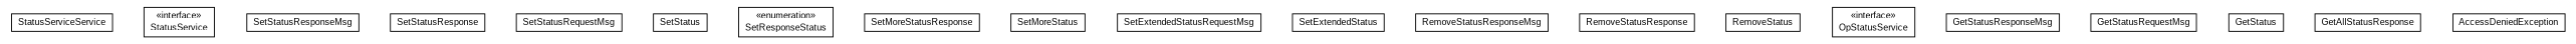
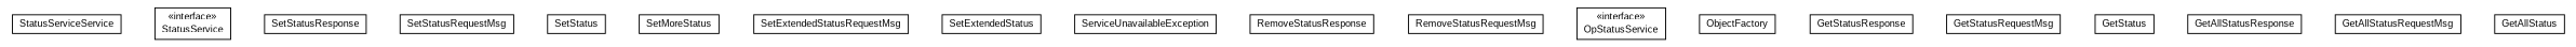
  digraph {
    nodesep=0.25
    ranksep=0.5
    node [fontcolor=black fontname=arial fontsize=10.0 shape=plaintext]
    n1 [label=<<table title="org.miloss.fgsms.services.interfaces.status.StatusServiceService" border="0" cellborder="1" cellspacing="0" cellpadding="2" port="p" href="./StatusServiceService.html"> 		<tr><td><table border="0" cellspacing="0" cellpadding="1"> <tr><td align="center" balign="center"> StatusServiceService </td></tr> 		</table></td></tr> 		</table>>]
    n2 [label=<<table title="org.miloss.fgsms.services.interfaces.status.StatusService" border="0" cellborder="1" cellspacing="0" cellpadding="2" port="p" href="./StatusService.html"> 		<tr><td><table border="0" cellspacing="0" cellpadding="1"> <tr><td align="center" balign="center"> &#171;interface&#187; </td></tr> <tr><td align="center" balign="center"> StatusService </td></tr> 		</table></td></tr> 		</table>>]
-   n3 [label=<<table title="org.miloss.fgsms.services.interfaces.status.SetStatusResponseMsg" border="0" cellborder="1" cellspacing="0" cellpadding="2" port="p" href="./SetStatusResponseMsg.html"> 		<tr><td><table border="0" cellspacing="0" cellpadding="1"> <tr><td align="center" balign="center"> SetStatusResponseMsg </td></tr> 		</table></td></tr> 		</table>>]
    n4 [label=<<table title="org.miloss.fgsms.services.interfaces.status.SetStatusResponse" border="0" cellborder="1" cellspacing="0" cellpadding="2" port="p" href="./SetStatusResponse.html"> 		<tr><td><table border="0" cellspacing="0" cellpadding="1"> <tr><td align="center" balign="center"> SetStatusResponse </td></tr> 		</table></td></tr> 		</table>>]
    n5 [label=<<table title="org.miloss.fgsms.services.interfaces.status.SetStatusRequestMsg" border="0" cellborder="1" cellspacing="0" cellpadding="2" port="p" href="./SetStatusRequestMsg.html"> 		<tr><td><table border="0" cellspacing="0" cellpadding="1"> <tr><td align="center" balign="center"> SetStatusRequestMsg </td></tr> 		</table></td></tr> 		</table>>]
    n6 [label=<<table title="org.miloss.fgsms.services.interfaces.status.SetStatus" border="0" cellborder="1" cellspacing="0" cellpadding="2" port="p" href="./SetStatus.html"> 		<tr><td><table border="0" cellspacing="0" cellpadding="1"> <tr><td align="center" balign="center"> SetStatus </td></tr> 		</table></td></tr> 		</table>>]
-   n7 [label=<<table title="org.miloss.fgsms.services.interfaces.status.SetResponseStatus" border="0" cellborder="1" cellspacing="0" cellpadding="2" port="p" href="./SetResponseStatus.html"> 		<tr><td><table border="0" cellspacing="0" cellpadding="1"> <tr><td align="center" balign="center"> &#171;enumeration&#187; </td></tr> <tr><td align="center" balign="center"> SetResponseStatus </td></tr> 		</table></td></tr> 		</table>>]
-   n8 [label=<<table title="org.miloss.fgsms.services.interfaces.status.SetMoreStatusResponse" border="0" cellborder="1" cellspacing="0" cellpadding="2" port="p" href="./SetMoreStatusResponse.html"> 		<tr><td><table border="0" cellspacing="0" cellpadding="1"> <tr><td align="center" balign="center"> SetMoreStatusResponse </td></tr> 		</table></td></tr> 		</table>>]
    n9 [label=<<table title="org.miloss.fgsms.services.interfaces.status.SetMoreStatus" border="0" cellborder="1" cellspacing="0" cellpadding="2" port="p" href="./SetMoreStatus.html"> 		<tr><td><table border="0" cellspacing="0" cellpadding="1"> <tr><td align="center" balign="center"> SetMoreStatus </td></tr> 		</table></td></tr> 		</table>>]
    n10 [label=<<table title="org.miloss.fgsms.services.interfaces.status.SetExtendedStatusRequestMsg" border="0" cellborder="1" cellspacing="0" cellpadding="2" port="p" href="./SetExtendedStatusRequestMsg.html"> 		<tr><td><table border="0" cellspacing="0" cellpadding="1"> <tr><td align="center" balign="center"> SetExtendedStatusRequestMsg </td></tr> 		</table></td></tr> 		</table>>]
    n11 [label=<<table title="org.miloss.fgsms.services.interfaces.status.SetExtendedStatus" border="0" cellborder="1" cellspacing="0" cellpadding="2" port="p" href="./SetExtendedStatus.html"> 		<tr><td><table border="0" cellspacing="0" cellpadding="1"> <tr><td align="center" balign="center"> SetExtendedStatus </td></tr> 		</table></td></tr> 		</table>>]
-   n13 [label=<<table title="org.miloss.fgsms.services.interfaces.status.RemoveStatusResponseMsg" border="0" cellborder="1" cellspacing="0" cellpadding="2" port="p" href="./RemoveStatusResponseMsg.html"> 		<tr><td><table border="0" cellspacing="0" cellpadding="1"> <tr><td align="center" balign="center"> RemoveStatusResponseMsg </td></tr> 		</table></td></tr> 		</table>>]
+   n12 [label=<<table title="org.miloss.fgsms.services.interfaces.status.ServiceUnavailableException" border="0" cellborder="1" cellspacing="0" cellpadding="2" port="p" href="./ServiceUnavailableException.html"> 		<tr><td><table border="0" cellspacing="0" cellpadding="1"> <tr><td align="center" balign="center"> ServiceUnavailableException </td></tr> 		</table></td></tr> 		</table>>]
    n14 [label=<<table title="org.miloss.fgsms.services.interfaces.status.RemoveStatusResponse" border="0" cellborder="1" cellspacing="0" cellpadding="2" port="p" href="./RemoveStatusResponse.html"> 		<tr><td><table border="0" cellspacing="0" cellpadding="1"> <tr><td align="center" balign="center"> RemoveStatusResponse </td></tr> 		</table></td></tr> 		</table>>]
-   n16 [label=<<table title="org.miloss.fgsms.services.interfaces.status.RemoveStatus" border="0" cellborder="1" cellspacing="0" cellpadding="2" port="p" href="./RemoveStatus.html"> 		<tr><td><table border="0" cellspacing="0" cellpadding="1"> <tr><td align="center" balign="center"> RemoveStatus </td></tr> 		</table></td></tr> 		</table>>]
+   n15 [label=<<table title="org.miloss.fgsms.services.interfaces.status.RemoveStatusRequestMsg" border="0" cellborder="1" cellspacing="0" cellpadding="2" port="p" href="./RemoveStatusRequestMsg.html"> 		<tr><td><table border="0" cellspacing="0" cellpadding="1"> <tr><td align="center" balign="center"> RemoveStatusRequestMsg </td></tr> 		</table></td></tr> 		</table>>]
    n17 [label=<<table title="org.miloss.fgsms.services.interfaces.status.OpStatusService" border="0" cellborder="1" cellspacing="0" cellpadding="2" port="p" href="./OpStatusService.html"> 		<tr><td><table border="0" cellspacing="0" cellpadding="1"> <tr><td align="center" balign="center"> &#171;interface&#187; </td></tr> <tr><td align="center" balign="center"> OpStatusService </td></tr> 		</table></td></tr> 		</table>>]
-   n19 [label=<<table title="org.miloss.fgsms.services.interfaces.status.GetStatusResponseMsg" border="0" cellborder="1" cellspacing="0" cellpadding="2" port="p" href="./GetStatusResponseMsg.html"> 		<tr><td><table border="0" cellspacing="0" cellpadding="1"> <tr><td align="center" balign="center"> GetStatusResponseMsg </td></tr> 		</table></td></tr> 		</table>>]
+   n18 [label=<<table title="org.miloss.fgsms.services.interfaces.status.ObjectFactory" border="0" cellborder="1" cellspacing="0" cellpadding="2" port="p" href="./ObjectFactory.html"> 		<tr><td><table border="0" cellspacing="0" cellpadding="1"> <tr><td align="center" balign="center"> ObjectFactory </td></tr> 		</table></td></tr> 		</table>>]
+   n20 [label=<<table title="org.miloss.fgsms.services.interfaces.status.GetStatusResponse" border="0" cellborder="1" cellspacing="0" cellpadding="2" port="p" href="./GetStatusResponse.html"> 		<tr><td><table border="0" cellspacing="0" cellpadding="1"> <tr><td align="center" balign="center"> GetStatusResponse </td></tr> 		</table></td></tr> 		</table>>]
    n21 [label=<<table title="org.miloss.fgsms.services.interfaces.status.GetStatusRequestMsg" border="0" cellborder="1" cellspacing="0" cellpadding="2" port="p" href="./GetStatusRequestMsg.html"> 		<tr><td><table border="0" cellspacing="0" cellpadding="1"> <tr><td align="center" balign="center"> GetStatusRequestMsg </td></tr> 		</table></td></tr> 		</table>>]
    n22 [label=<<table title="org.miloss.fgsms.services.interfaces.status.GetStatus" border="0" cellborder="1" cellspacing="0" cellpadding="2" port="p" href="./GetStatus.html"> 		<tr><td><table border="0" cellspacing="0" cellpadding="1"> <tr><td align="center" balign="center"> GetStatus </td></tr> 		</table></td></tr> 		</table>>]
    n23 [label=<<table title="org.miloss.fgsms.services.interfaces.status.GetAllStatusResponse" border="0" cellborder="1" cellspacing="0" cellpadding="2" port="p" href="./GetAllStatusResponse.html"> 		<tr><td><table border="0" cellspacing="0" cellpadding="1"> <tr><td align="center" balign="center"> GetAllStatusResponse </td></tr> 		</table></td></tr> 		</table>>]
-   n26 [label=<<table title="org.miloss.fgsms.services.interfaces.status.AccessDeniedException" border="0" cellborder="1" cellspacing="0" cellpadding="2" port="p" href="./AccessDeniedException.html"> 		<tr><td><table border="0" cellspacing="0" cellpadding="1"> <tr><td align="center" balign="center"> AccessDeniedException </td></tr> 		</table></td></tr> 		</table>>]
+   n24 [label=<<table title="org.miloss.fgsms.services.interfaces.status.GetAllStatusRequestMsg" border="0" cellborder="1" cellspacing="0" cellpadding="2" port="p" href="./GetAllStatusRequestMsg.html"> 		<tr><td><table border="0" cellspacing="0" cellpadding="1"> <tr><td align="center" balign="center"> GetAllStatusRequestMsg </td></tr> 		</table></td></tr> 		</table>>]
+   n25 [label=<<table title="org.miloss.fgsms.services.interfaces.status.GetAllStatus" border="0" cellborder="1" cellspacing="0" cellpadding="2" port="p" href="./GetAllStatus.html"> 		<tr><td><table border="0" cellspacing="0" cellpadding="1"> <tr><td align="center" balign="center"> GetAllStatus </td></tr> 		</table></td></tr> 		</table>>]
  }
